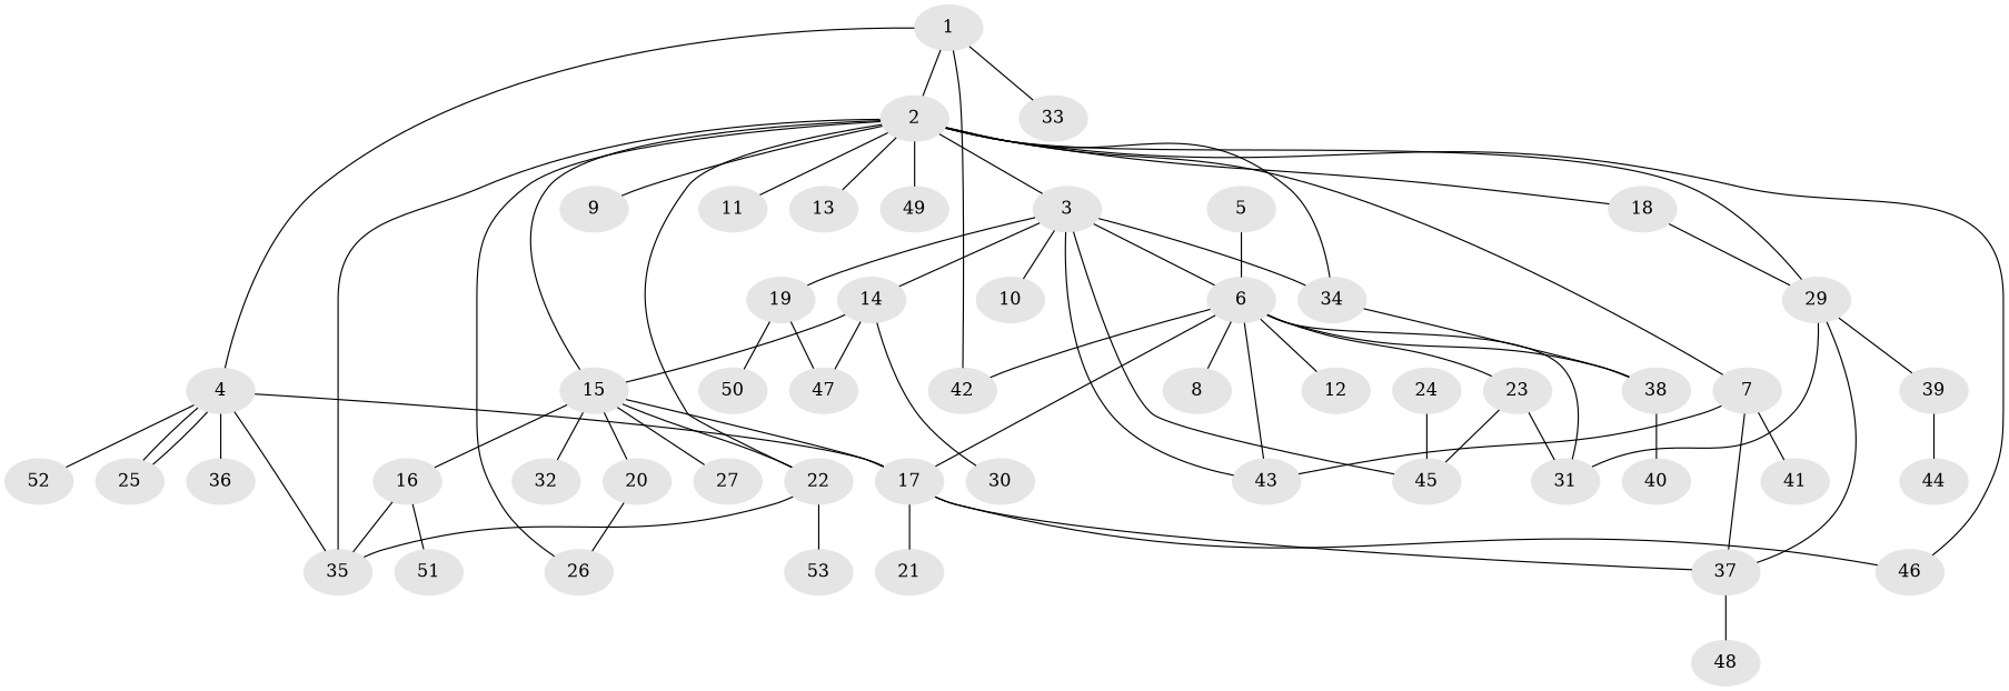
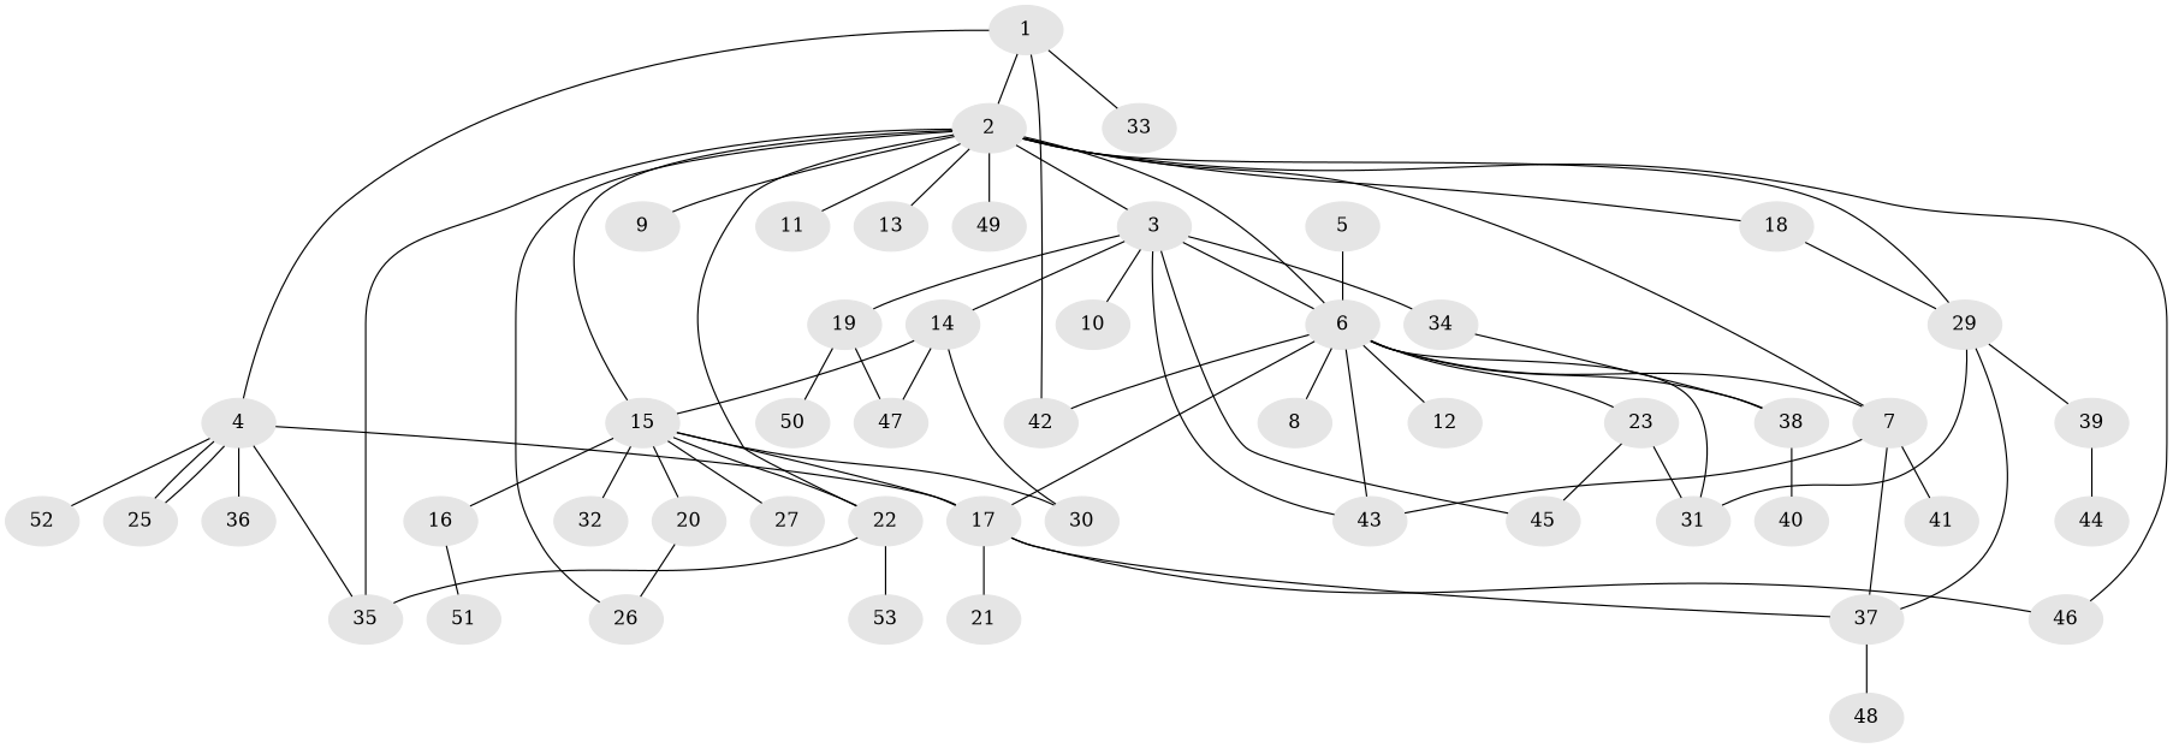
  graph {
    node [color=gray90 style=filled]
    1
    2
    4
    33
    42
    3
    6
    7
    9
    11
    13
    15
    18
    22
    26
    29
    35
    46
    49
    17
    25
    36
    52
    10
    14
    19
    34
    43
    45
    5
    8
    12
    23
    31
    38
    37
    41
    30
    16
    20
    27
    32
    53
    39
    47
    50
    21
    40
-   24
    48
    51
    44
    1 -- 2
    1 -- 4
    1 -- 33
    1 -- 42
    2 -- 3
-   2 -- 34
+   2 -- 6
    2 -- 7
    2 -- 9
    2 -- 11
    2 -- 13
    2 -- 15
    2 -- 18
    2 -- 22
    2 -- 26
    2 -- 29
    2 -- 35
    2 -- 46
    2 -- 49
    4 -- 35
    4 -- 17
    4 -- 25
    4 -- 25
    4 -- 36
    4 -- 52
    3 -- 6
    3 -- 10
    3 -- 14
    3 -- 19
    3 -- 34
    3 -- 43
    3 -- 45
    6 -- 42
+   6 -- 7
    6 -- 17
    6 -- 43
    6 -- 8
    6 -- 12
    6 -- 23
    6 -- 31
    6 -- 38
    7 -- 43
    7 -- 37
    7 -- 41
    15 -- 22
    15 -- 17
+   15 -- 30
    15 -- 16
    15 -- 20
    15 -- 27
    15 -- 32
    18 -- 29
    22 -- 35
    22 -- 53
    29 -- 31
    29 -- 37
    29 -- 39
    17 -- 46
    17 -- 37
    17 -- 21
    14 -- 15
    14 -- 30
    14 -- 47
    19 -- 47
    19 -- 50
    34 -- 38
    5 -- 6
    23 -- 45
    23 -- 31
    38 -- 40
    37 -- 48
-   16 -- 35
    16 -- 51
    20 -- 26
    39 -- 44
-   24 -- 45
  }
